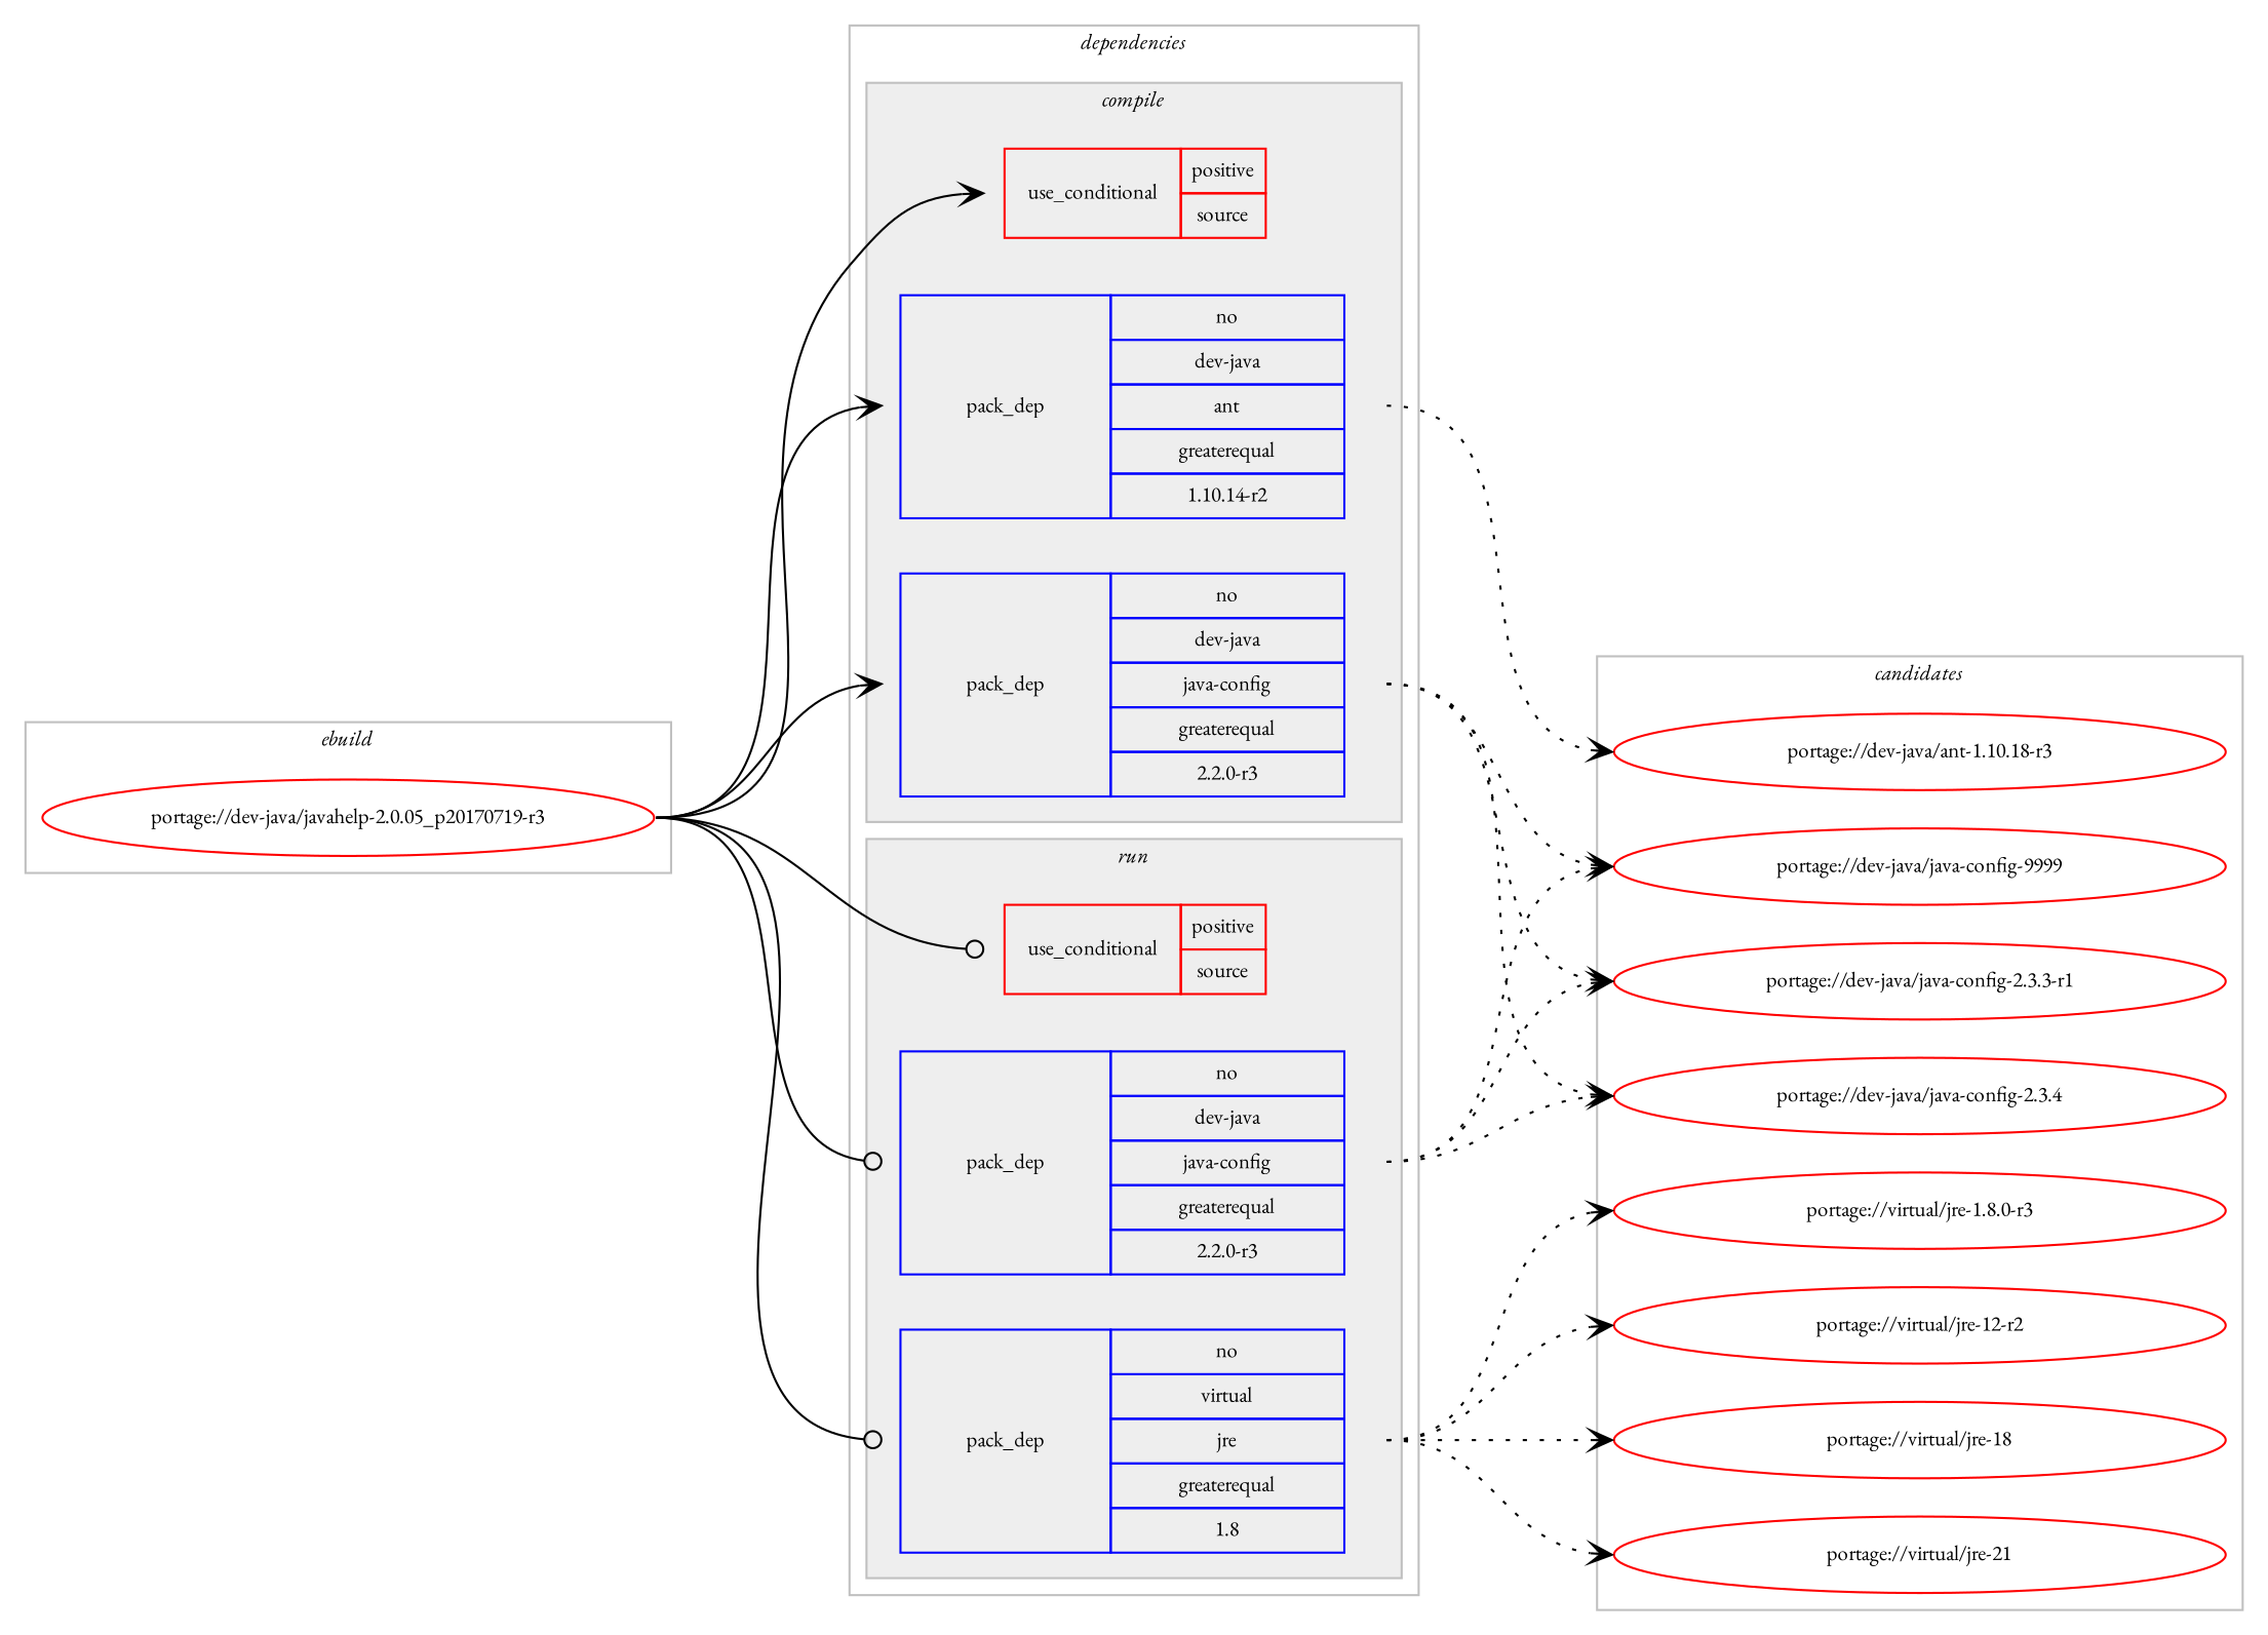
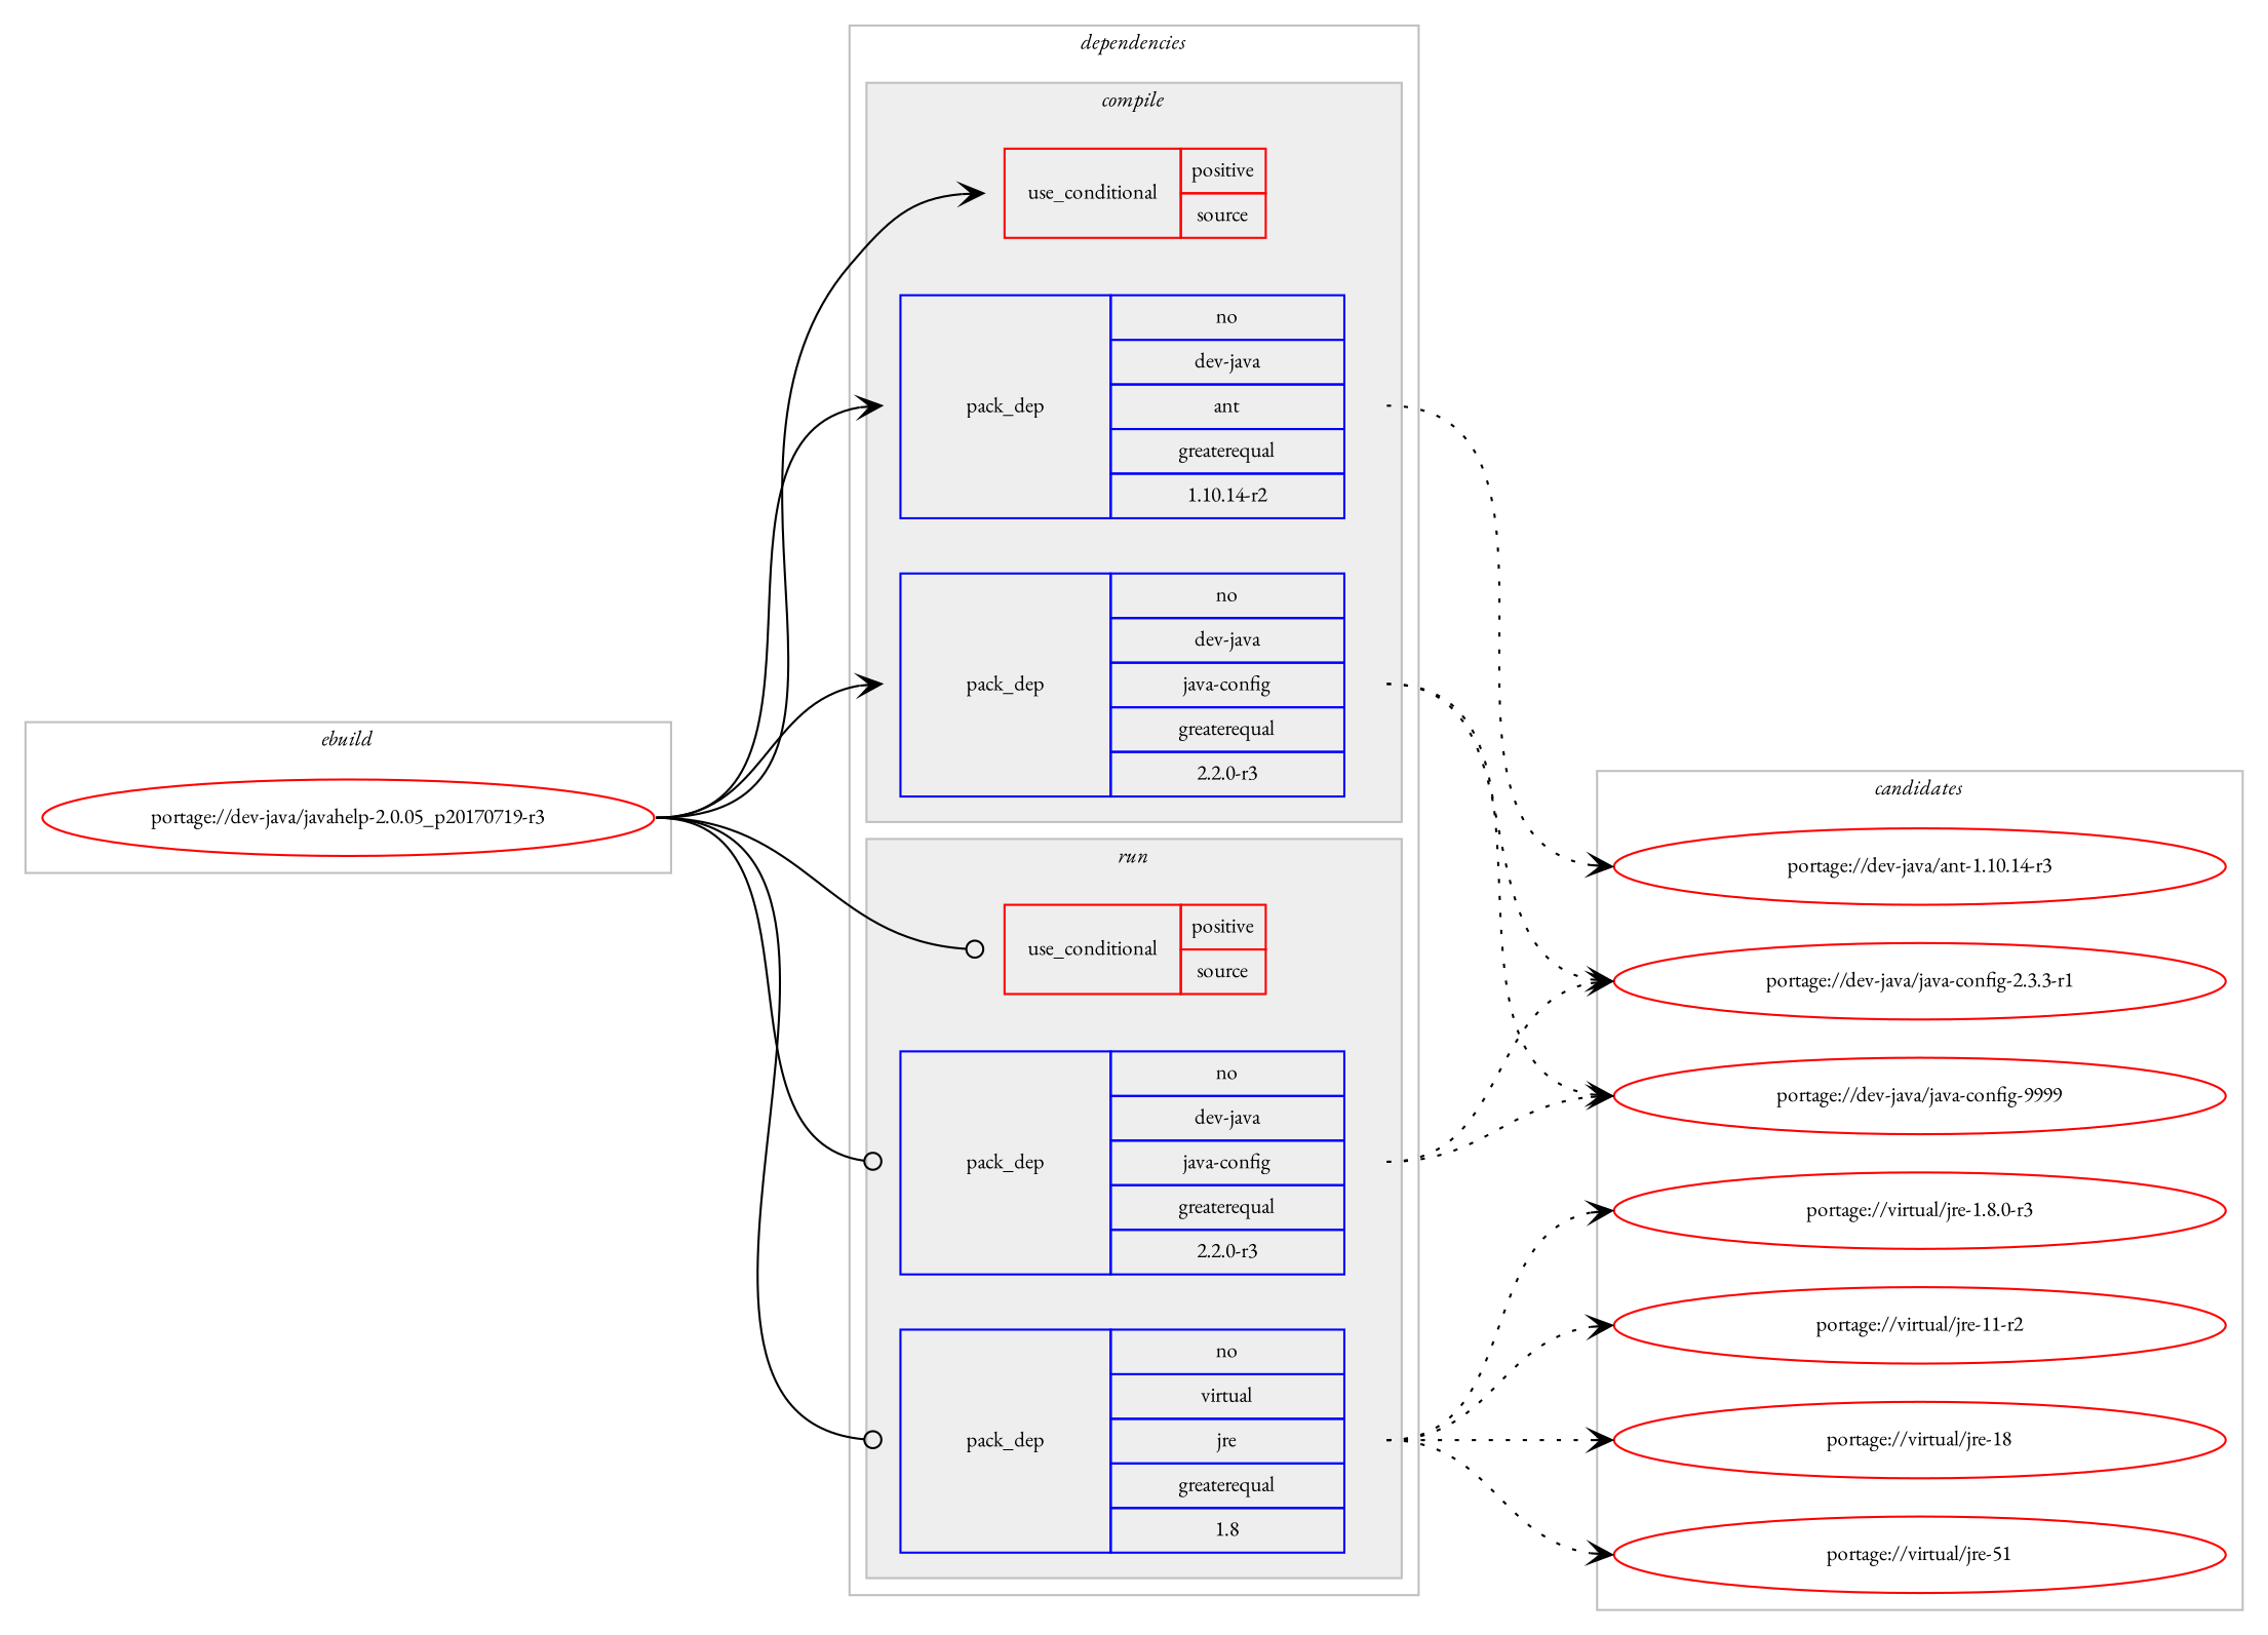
  digraph {
    compound=true
    concentrate=true
    fontname="EB Garamond"
    fontsize=10
    newrank=true
    rankdir=LR
    ranksep=1.5
    node [color=red fontname="EB Garamond" fontsize=10]
    edge [arrowhead=vee fontname="EB Garamond" headport=w style=dotted tailport=e weight=100]
    n1 [label="portage://dev-java/javahelp-2.0.05_p20170719-r3" width=4]
    n2 [label=<<TABLE BORDER="0" CELLBORDER="1" CELLSPACING="0" CELLPADDING="4"><TR><TD ROWSPAN="3" CELLPADDING="10">use_conditional</TD></TR><TR><TD>positive</TD></TR><TR><TD>source</TD></TR></TABLE>> shape=none]
    n3 [color=blue label=<<TABLE BORDER="0" CELLBORDER="1" CELLSPACING="0" CELLPADDING="4" WIDTH="220"><TR><TD ROWSPAN="6" CELLPADDING="30">pack_dep</TD></TR><TR><TD WIDTH="110">no</TD></TR><TR><TD>dev-java</TD></TR><TR><TD>ant</TD></TR><TR><TD>greaterequal</TD></TR><TR><TD>1.10.14-r2</TD></TR></TABLE>> shape=none]
    n4 [color=blue label=<<TABLE BORDER="0" CELLBORDER="1" CELLSPACING="0" CELLPADDING="4" WIDTH="220"><TR><TD ROWSPAN="6" CELLPADDING="30">pack_dep</TD></TR><TR><TD WIDTH="110">no</TD></TR><TR><TD>dev-java</TD></TR><TR><TD>java-config</TD></TR><TR><TD>greaterequal</TD></TR><TR><TD>2.2.0-r3</TD></TR></TABLE>> shape=none]
    n5 [label=<<TABLE BORDER="0" CELLBORDER="1" CELLSPACING="0" CELLPADDING="4"><TR><TD ROWSPAN="3" CELLPADDING="10">use_conditional</TD></TR><TR><TD>positive</TD></TR><TR><TD>source</TD></TR></TABLE>> shape=none]
    n6 [color=blue label=<<TABLE BORDER="0" CELLBORDER="1" CELLSPACING="0" CELLPADDING="4" WIDTH="220"><TR><TD ROWSPAN="6" CELLPADDING="30">pack_dep</TD></TR><TR><TD WIDTH="110">no</TD></TR><TR><TD>dev-java</TD></TR><TR><TD>java-config</TD></TR><TR><TD>greaterequal</TD></TR><TR><TD>2.2.0-r3</TD></TR></TABLE>> shape=none]
    n7 [color=blue label=<<TABLE BORDER="0" CELLBORDER="1" CELLSPACING="0" CELLPADDING="4" WIDTH="220"><TR><TD ROWSPAN="6" CELLPADDING="30">pack_dep</TD></TR><TR><TD WIDTH="110">no</TD></TR><TR><TD>virtual</TD></TR><TR><TD>jre</TD></TR><TR><TD>greaterequal</TD></TR><TR><TD>1.8</TD></TR></TABLE>> shape=none]
-   n8 [label="portage://dev-java/ant-1.10.18-r3" width=4]
+   n8 [label="portage://dev-java/ant-1.10.14-r3" width=4]
    n9 [label="portage://dev-java/java-config-2.3.3-r1" width=4]
-   n10 [label="portage://dev-java/java-config-2.3.4" width=4]
    n11 [label="portage://dev-java/java-config-9999" width=4]
    n12 [label="portage://virtual/jre-1.8.0-r3" width=4]
-   n13 [label="portage://virtual/jre-12-r2" width=4]
+   n13 [label="portage://virtual/jre-11-r2" width=4]
    n14 [label="portage://virtual/jre-18" width=4]
-   n15 [label="portage://virtual/jre-21" width=4]
+   n15 [label="portage://virtual/jre-51" width=4]
    subgraph cluster_1 {
      color=gray
      label=<<i>ebuild</i>>
      rank=same
      n1
    }
    subgraph cluster_2 {
      color=gray
      label=<<i>dependencies</i>>
      subgraph cluster_3 {
        color=gray
        fillcolor="#eeeeee"
        label=<<i>compile</i>>
        style=filled
        subgraph sub_4 {
          color=gray
          fillcolor="#eeeeee"
          label=<<i>compile</i>>
          style=filled
          n2
        }
        subgraph sub_5 {
          color=gray
          fillcolor="#eeeeee"
          label=<<i>compile</i>>
          style=filled
          n3
        }
        subgraph sub_6 {
          color=gray
          fillcolor="#eeeeee"
          label=<<i>compile</i>>
          style=filled
          n4
        }
      }
      subgraph cluster_7 {
        color=gray
        fillcolor="#eeeeee"
        label=<<i>compile and run</i>>
        style=filled
      }
      subgraph cluster_8 {
        color=gray
        fillcolor="#eeeeee"
        label=<<i>run</i>>
        style=filled
        subgraph sub_9 {
          color=gray
          fillcolor="#eeeeee"
          label=<<i>run</i>>
          style=filled
          n5
        }
        subgraph sub_10 {
          color=gray
          fillcolor="#eeeeee"
          label=<<i>run</i>>
          style=filled
          n6
        }
        subgraph sub_11 {
          color=gray
          fillcolor="#eeeeee"
          label=<<i>run</i>>
          style=filled
          n7
        }
      }
    }
    subgraph cluster_12 {
      color=gray
      label=<<i>candidates</i>>
      rank=same
      subgraph sub_13 {
        color=black
        label=<<i>candidates</i>>
        nodesep=1
        rank=same
        n8
      }
      subgraph sub_14 {
        color=black
        label=<<i>candidates</i>>
        nodesep=1
        rank=same
        n9
-       n10
        n11
      }
      subgraph sub_15 {
        color=black
        label=<<i>candidates</i>>
        nodesep=1
        rank=same
        n9
-       n10
        n11
      }
      subgraph sub_16 {
        color=black
        label=<<i>candidates</i>>
        nodesep=1
        rank=same
        n12
        n13
        n14
        n15
      }
    }
    n1 -> n2 [style=solid weight=20]
    n1 -> n3 [style=solid weight=20]
    n1 -> n4 [style=solid weight=20]
    n1 -> n5 [arrowhead=odot style=solid weight=20]
    n1 -> n6 [arrowhead=odot style=solid weight=20]
    n1 -> n7 [arrowhead=odot style=solid weight=20]
    n3 -> n8
    n4 -> n9
-   n4 -> n10
    n4 -> n11
    n6 -> n9
-   n6 -> n10
    n6 -> n11
    n7 -> n12
    n7 -> n13
    n7 -> n14
    n7 -> n15
  }
